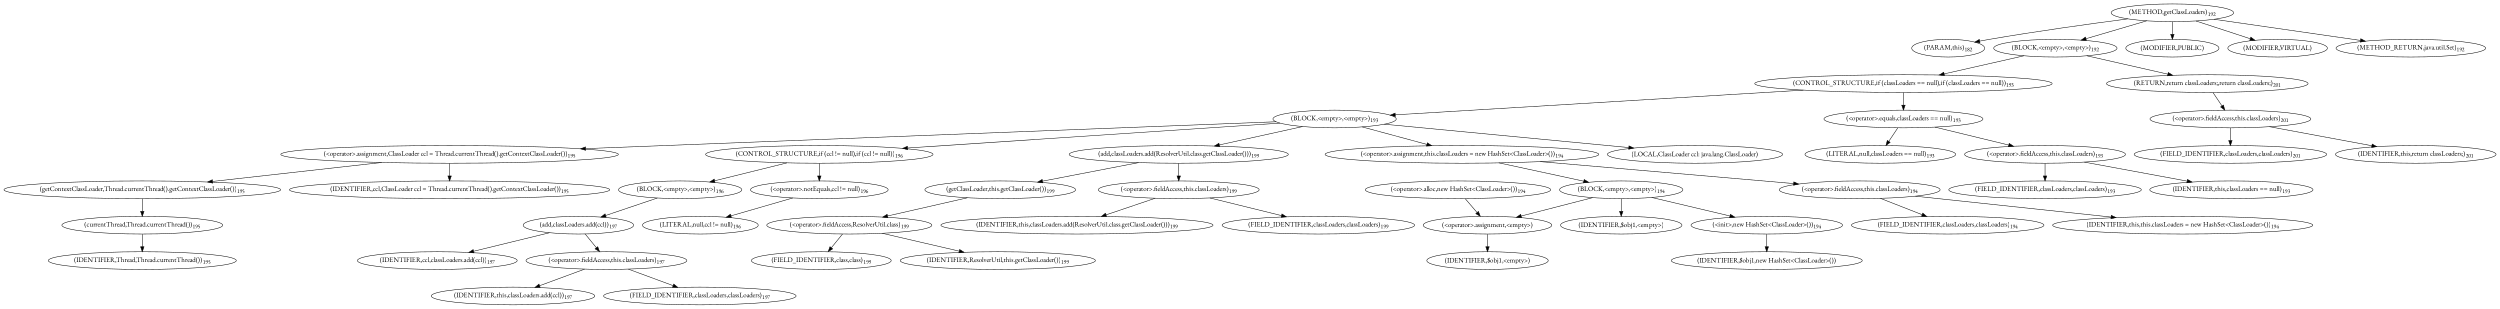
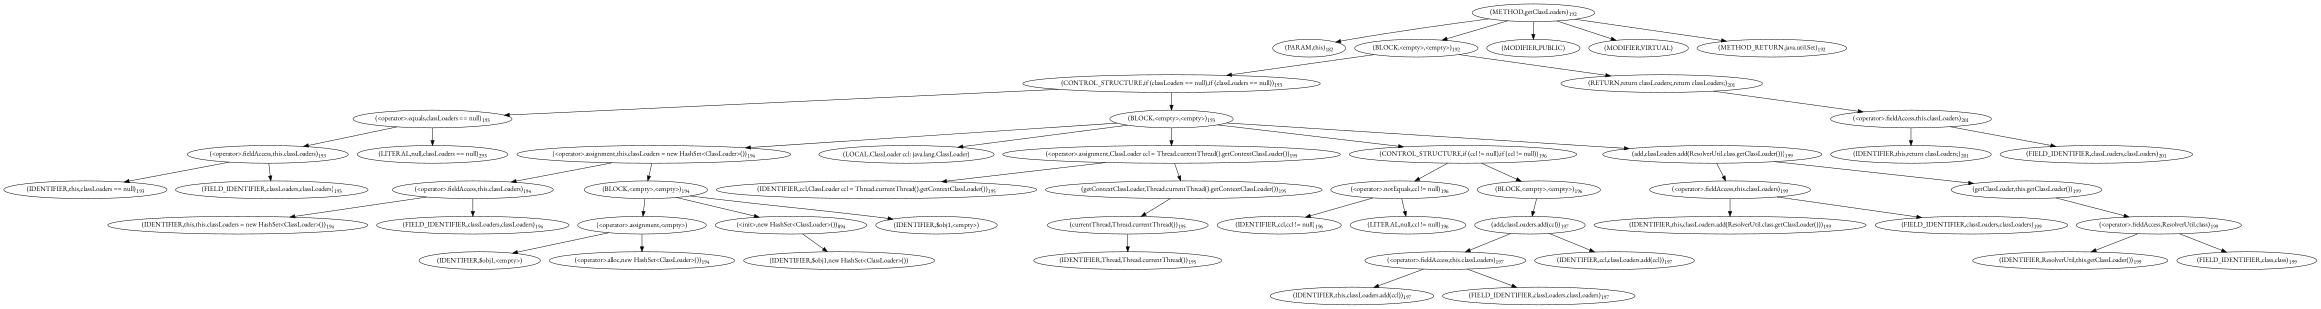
  digraph {
    fontname="EB Garamond"
    node [fontname="EB Garamond"]
    edge [fontname="EB Garamond"]
    n1 [label=<(METHOD,getClassLoaders)<SUB>192</SUB>>]
    n2 [label=<(PARAM,this)<SUB>182</SUB>>]
    n3 [label=<(BLOCK,&lt;empty&gt;,&lt;empty&gt;)<SUB>192</SUB>>]
    n4 [label=<(MODIFIER,PUBLIC)>]
    n5 [label=<(MODIFIER,VIRTUAL)>]
    n6 [label=<(METHOD_RETURN,java.util.Set)<SUB>192</SUB>>]
    n7 [label=<(CONTROL_STRUCTURE,if (classLoaders == null),if (classLoaders == null))<SUB>193</SUB>>]
    n8 [label=<(RETURN,return classLoaders;,return classLoaders;)<SUB>201</SUB>>]
    n9 [label=<(&lt;operator&gt;.equals,classLoaders == null)<SUB>193</SUB>>]
    n10 [label=<(BLOCK,&lt;empty&gt;,&lt;empty&gt;)<SUB>193</SUB>>]
    n11 [label=<(&lt;operator&gt;.fieldAccess,this.classLoaders)<SUB>201</SUB>>]
    n12 [label=<(&lt;operator&gt;.fieldAccess,this.classLoaders)<SUB>193</SUB>>]
-   n13 [label=<(LITERAL,null,classLoaders == null)<SUB>193</SUB>>]
+   n13 [label=<(LITERAL,null,classLoaders == null)<SUB>293</SUB>>]
    n14 [label=<(&lt;operator&gt;.assignment,this.classLoaders = new HashSet&lt;ClassLoader&gt;())<SUB>194</SUB>>]
    n15 [label=<(LOCAL,ClassLoader ccl: java.lang.ClassLoader)>]
    n16 [label=<(&lt;operator&gt;.assignment,ClassLoader ccl = Thread.currentThread().getContextClassLoader())<SUB>195</SUB>>]
    n17 [label=<(CONTROL_STRUCTURE,if (ccl != null),if (ccl != null))<SUB>196</SUB>>]
    n18 [label=<(add,classLoaders.add(ResolverUtil.class.getClassLoader()))<SUB>199</SUB>>]
    n19 [label=<(IDENTIFIER,this,classLoaders == null)<SUB>193</SUB>>]
    n20 [label=<(FIELD_IDENTIFIER,classLoaders,classLoaders)<SUB>193</SUB>>]
    n21 [label=<(&lt;operator&gt;.fieldAccess,this.classLoaders)<SUB>194</SUB>>]
    n22 [label=<(BLOCK,&lt;empty&gt;,&lt;empty&gt;)<SUB>194</SUB>>]
    n23 [label=<(IDENTIFIER,ccl,ClassLoader ccl = Thread.currentThread().getContextClassLoader())<SUB>195</SUB>>]
    n24 [label=<(getContextClassLoader,Thread.currentThread().getContextClassLoader())<SUB>195</SUB>>]
    n25 [label=<(&lt;operator&gt;.notEquals,ccl != null)<SUB>196</SUB>>]
    n26 [label=<(BLOCK,&lt;empty&gt;,&lt;empty&gt;)<SUB>196</SUB>>]
    n27 [label=<(&lt;operator&gt;.fieldAccess,this.classLoaders)<SUB>199</SUB>>]
    n28 [label=<(getClassLoader,this.getClassLoader())<SUB>199</SUB>>]
    n29 [label=<(IDENTIFIER,this,this.classLoaders = new HashSet&lt;ClassLoader&gt;())<SUB>194</SUB>>]
    n30 [label=<(FIELD_IDENTIFIER,classLoaders,classLoaders)<SUB>194</SUB>>]
    n31 [label=<(&lt;operator&gt;.assignment,&lt;empty&gt;)>]
-   n32 [label=<(&lt;init&gt;,new HashSet&lt;ClassLoader&gt;())<SUB>194</SUB>>]
+   n32 [label=<(&lt;init&gt;,new HashSet&lt;ClassLoader&gt;())<SUB>894</SUB>>]
    n33 [label=<(IDENTIFIER,$obj1,&lt;empty&gt;)>]
    n34 [label=<(IDENTIFIER,$obj1,&lt;empty&gt;)>]
    n35 [label=<(&lt;operator&gt;.alloc,new HashSet&lt;ClassLoader&gt;())<SUB>194</SUB>>]
    n36 [label=<(IDENTIFIER,$obj1,new HashSet&lt;ClassLoader&gt;())>]
    n37 [label=<(currentThread,Thread.currentThread())<SUB>195</SUB>>]
    n38 [label=<(IDENTIFIER,Thread,Thread.currentThread())<SUB>195</SUB>>]
+   n39 [label=<(IDENTIFIER,ccl,ccl != null)<SUB>196</SUB>>]
    n40 [label=<(LITERAL,null,ccl != null)<SUB>196</SUB>>]
    n41 [label=<(add,classLoaders.add(ccl))<SUB>197</SUB>>]
    n42 [label=<(&lt;operator&gt;.fieldAccess,this.classLoaders)<SUB>197</SUB>>]
    n43 [label=<(IDENTIFIER,ccl,classLoaders.add(ccl))<SUB>197</SUB>>]
    n44 [label=<(IDENTIFIER,this,classLoaders.add(ccl))<SUB>197</SUB>>]
    n45 [label=<(FIELD_IDENTIFIER,classLoaders,classLoaders)<SUB>197</SUB>>]
    n46 [label=<(IDENTIFIER,this,classLoaders.add(ResolverUtil.class.getClassLoader()))<SUB>199</SUB>>]
    n47 [label=<(FIELD_IDENTIFIER,classLoaders,classLoaders)<SUB>199</SUB>>]
    n48 [label=<(&lt;operator&gt;.fieldAccess,ResolverUtil.class)<SUB>199</SUB>>]
    n49 [label=<(IDENTIFIER,ResolverUtil,this.getClassLoader())<SUB>199</SUB>>]
    n50 [label=<(FIELD_IDENTIFIER,class,class)<SUB>199</SUB>>]
    n51 [label=<(IDENTIFIER,this,return classLoaders;)<SUB>201</SUB>>]
    n52 [label=<(FIELD_IDENTIFIER,classLoaders,classLoaders)<SUB>201</SUB>>]
    n1 -> n2
    n1 -> n3
    n1 -> n4
    n1 -> n5
    n1 -> n6
    n3 -> n7
    n3 -> n8
    n7 -> n9
    n7 -> n10
    n8 -> n11
    n9 -> n12
    n9 -> n13
    n10 -> n14
    n10 -> n15
    n10 -> n16
    n10 -> n17
    n10 -> n18
    n11 -> n51
    n11 -> n52
    n12 -> n19
    n12 -> n20
    n14 -> n21
    n14 -> n22
    n16 -> n23
    n16 -> n24
    n17 -> n25
    n17 -> n26
    n18 -> n27
    n18 -> n28
    n21 -> n29
    n21 -> n30
    n22 -> n31
    n22 -> n32
    n22 -> n33
    n24 -> n37
+   n25 -> n39
    n25 -> n40
    n26 -> n41
    n27 -> n46
    n27 -> n47
    n28 -> n48
    n31 -> n34
-   n35 -> n31
+   n31 -> n35
    n32 -> n36
    n37 -> n38
    n41 -> n42
    n41 -> n43
    n42 -> n44
    n42 -> n45
    n48 -> n49
    n48 -> n50
  }
